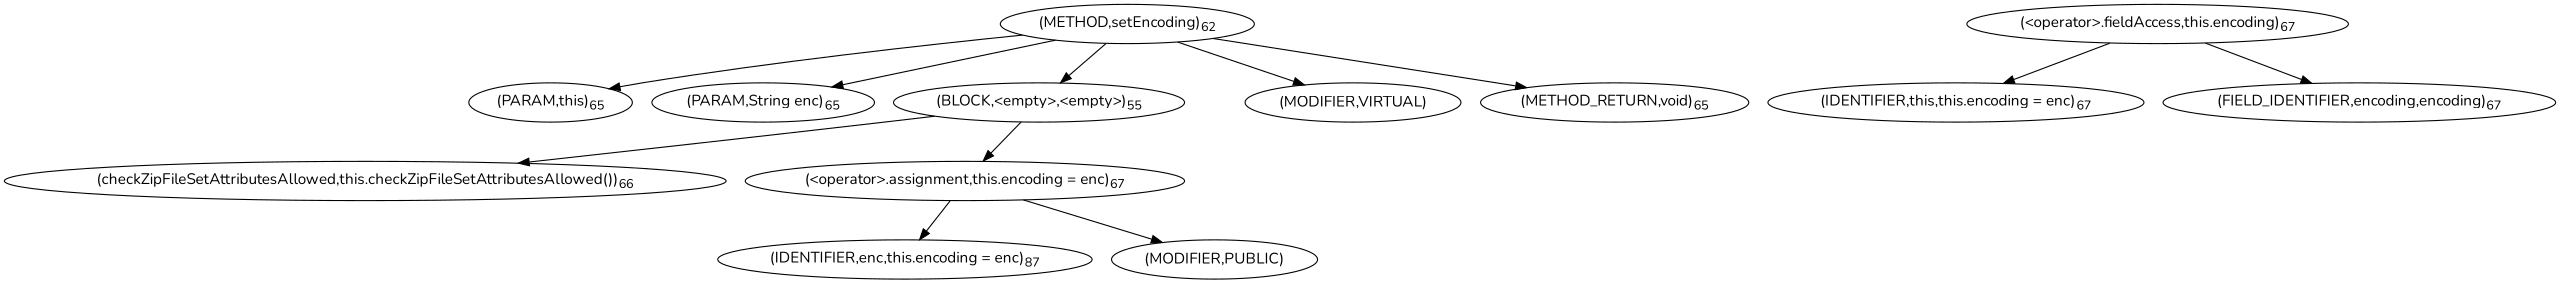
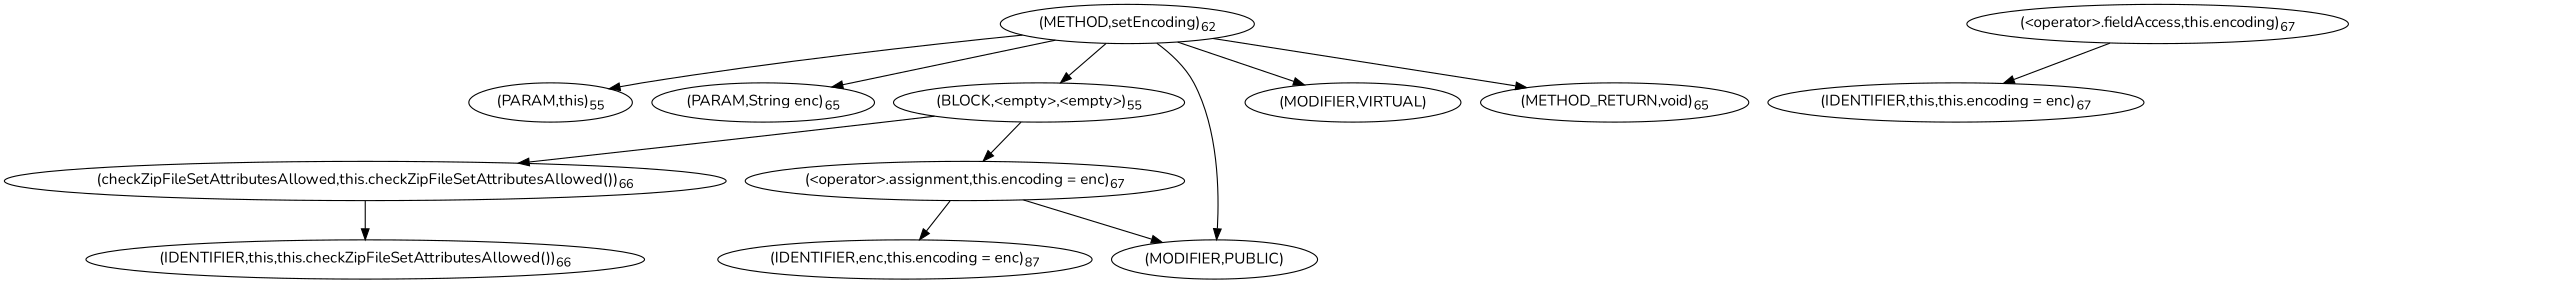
  digraph {
    fontname=Nunito
    node [fontname=Nunito]
    edge [fontname=Nunito]
    n1 [label=<(METHOD,setEncoding)<SUB>62</SUB>>]
-   n2 [label=<(PARAM,this)<SUB>65</SUB>>]
+   n2 [label=<(PARAM,this)<SUB>55</SUB>>]
    n3 [label=<(PARAM,String enc)<SUB>65</SUB>>]
    n4 [label=<(BLOCK,&lt;empty&gt;,&lt;empty&gt;)<SUB>55</SUB>>]
    n5 [label=<(MODIFIER,PUBLIC)>]
    n6 [label=<(MODIFIER,VIRTUAL)>]
    n7 [label=<(METHOD_RETURN,void)<SUB>65</SUB>>]
    n8 [label=<(checkZipFileSetAttributesAllowed,this.checkZipFileSetAttributesAllowed())<SUB>66</SUB>>]
    n9 [label=<(&lt;operator&gt;.assignment,this.encoding = enc)<SUB>67</SUB>>]
+   n10 [label=<(IDENTIFIER,this,this.checkZipFileSetAttributesAllowed())<SUB>66</SUB>>]
    n11 [label=<(IDENTIFIER,enc,this.encoding = enc)<SUB>87</SUB>>]
    n12 [label=<(&lt;operator&gt;.fieldAccess,this.encoding)<SUB>67</SUB>>]
    n13 [label=<(IDENTIFIER,this,this.encoding = enc)<SUB>67</SUB>>]
-   n14 [label=<(FIELD_IDENTIFIER,encoding,encoding)<SUB>67</SUB>>]
    n1 -> n2
    n1 -> n3
    n1 -> n4
+   n1 -> n5
    n1 -> n6
    n1 -> n7
    n4 -> n8
    n4 -> n9
+   n8 -> n10
    n9 -> n5
    n9 -> n11
    n12 -> n13
-   n12 -> n14
  }
